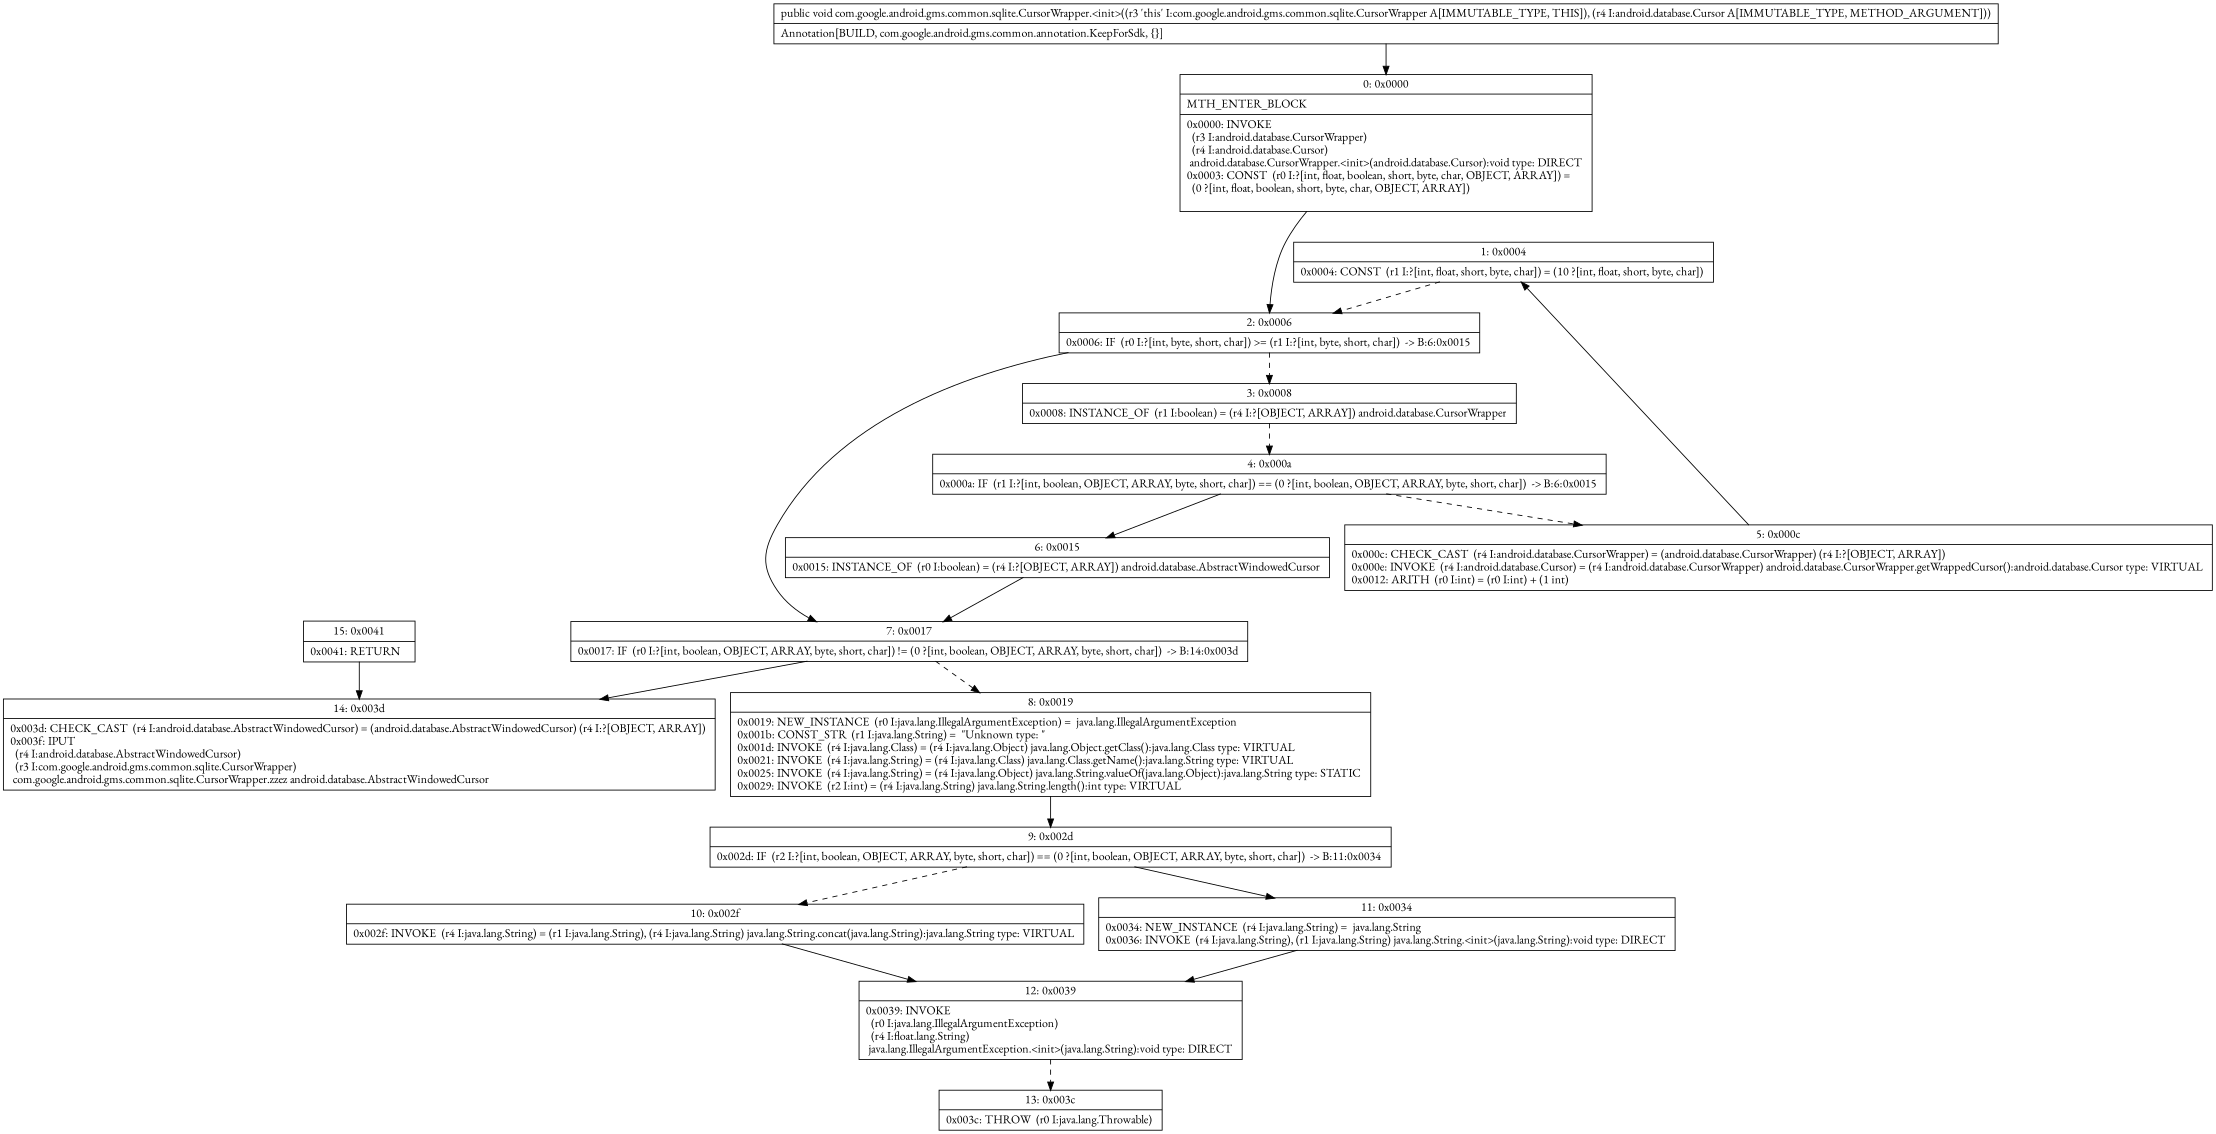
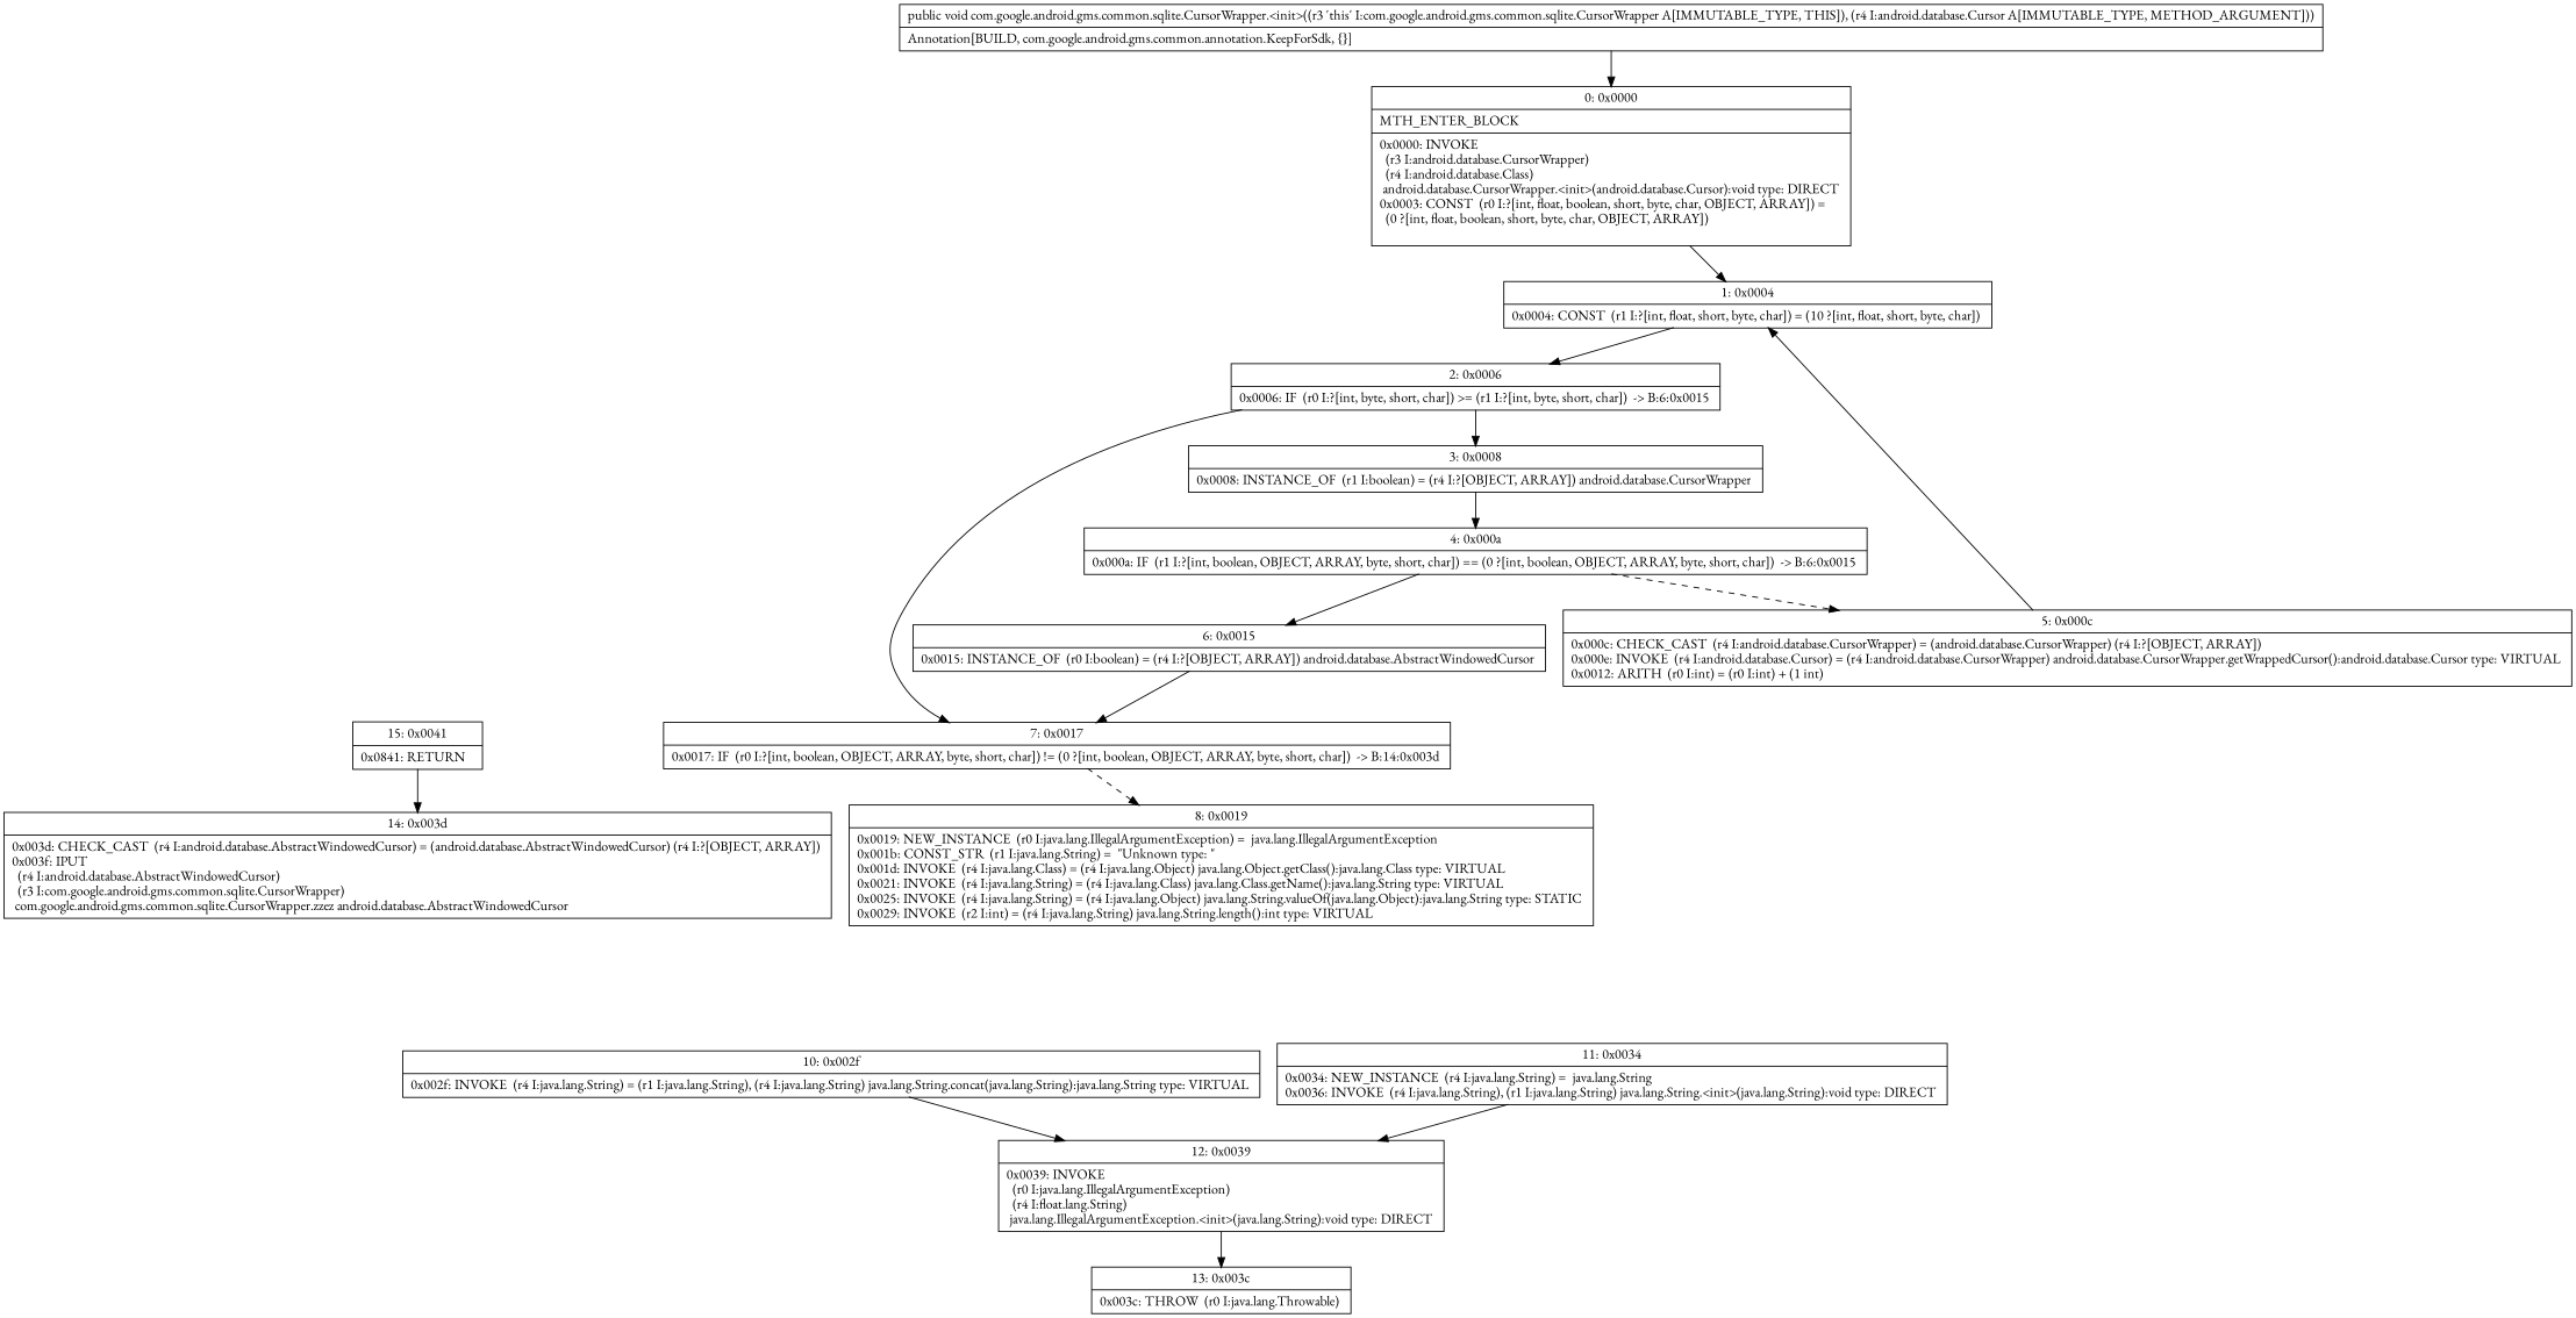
  digraph {
    fontname="EB Garamond"
    node [fontname="EB Garamond" shape=record]
    edge [fontname="EB Garamond"]
-   n1 [label="{0\:\ 0x0000|MTH_ENTER_BLOCK\l|0x0000: INVOKE  \l  (r3 I:android.database.CursorWrapper)\l  (r4 I:android.database.Cursor)\l android.database.CursorWrapper.\<init\>(android.database.Cursor):void type: DIRECT \l0x0003: CONST  (r0 I:?[int, float, boolean, short, byte, char, OBJECT, ARRAY]) = \l  (0 ?[int, float, boolean, short, byte, char, OBJECT, ARRAY])\l \l}"]
+   n1 [label="{0\:\ 0x0000|MTH_ENTER_BLOCK\l|0x0000: INVOKE  \l  (r3 I:android.database.CursorWrapper)\l  (r4 I:android.database.Class)\l android.database.CursorWrapper.\<init\>(android.database.Cursor):void type: DIRECT \l0x0003: CONST  (r0 I:?[int, float, boolean, short, byte, char, OBJECT, ARRAY]) = \l  (0 ?[int, float, boolean, short, byte, char, OBJECT, ARRAY])\l \l}"]
    n2 [label="{1\:\ 0x0004|0x0004: CONST  (r1 I:?[int, float, short, byte, char]) = (10 ?[int, float, short, byte, char]) \l}"]
    n3 [label="{2\:\ 0x0006|0x0006: IF  (r0 I:?[int, byte, short, char]) \>= (r1 I:?[int, byte, short, char])  \-\> B:6:0x0015 \l}"]
    n4 [label="{3\:\ 0x0008|0x0008: INSTANCE_OF  (r1 I:boolean) = (r4 I:?[OBJECT, ARRAY]) android.database.CursorWrapper \l}"]
    n5 [label="{7\:\ 0x0017|0x0017: IF  (r0 I:?[int, boolean, OBJECT, ARRAY, byte, short, char]) != (0 ?[int, boolean, OBJECT, ARRAY, byte, short, char])  \-\> B:14:0x003d \l}"]
    n6 [label="{4\:\ 0x000a|0x000a: IF  (r1 I:?[int, boolean, OBJECT, ARRAY, byte, short, char]) == (0 ?[int, boolean, OBJECT, ARRAY, byte, short, char])  \-\> B:6:0x0015 \l}"]
    n7 [label="{6\:\ 0x0015|0x0015: INSTANCE_OF  (r0 I:boolean) = (r4 I:?[OBJECT, ARRAY]) android.database.AbstractWindowedCursor \l}"]
    n8 [label="{5\:\ 0x000c|0x000c: CHECK_CAST  (r4 I:android.database.CursorWrapper) = (android.database.CursorWrapper) (r4 I:?[OBJECT, ARRAY]) \l0x000e: INVOKE  (r4 I:android.database.Cursor) = (r4 I:android.database.CursorWrapper) android.database.CursorWrapper.getWrappedCursor():android.database.Cursor type: VIRTUAL \l0x0012: ARITH  (r0 I:int) = (r0 I:int) + (1 int) \l}"]
    n9 [label="{8\:\ 0x0019|0x0019: NEW_INSTANCE  (r0 I:java.lang.IllegalArgumentException) =  java.lang.IllegalArgumentException \l0x001b: CONST_STR  (r1 I:java.lang.String) =  \"Unknown type: \" \l0x001d: INVOKE  (r4 I:java.lang.Class) = (r4 I:java.lang.Object) java.lang.Object.getClass():java.lang.Class type: VIRTUAL \l0x0021: INVOKE  (r4 I:java.lang.String) = (r4 I:java.lang.Class) java.lang.Class.getName():java.lang.String type: VIRTUAL \l0x0025: INVOKE  (r4 I:java.lang.String) = (r4 I:java.lang.Object) java.lang.String.valueOf(java.lang.Object):java.lang.String type: STATIC \l0x0029: INVOKE  (r2 I:int) = (r4 I:java.lang.String) java.lang.String.length():int type: VIRTUAL \l}"]
    n10 [label="{14\:\ 0x003d|0x003d: CHECK_CAST  (r4 I:android.database.AbstractWindowedCursor) = (android.database.AbstractWindowedCursor) (r4 I:?[OBJECT, ARRAY]) \l0x003f: IPUT  \l  (r4 I:android.database.AbstractWindowedCursor)\l  (r3 I:com.google.android.gms.common.sqlite.CursorWrapper)\l com.google.android.gms.common.sqlite.CursorWrapper.zzez android.database.AbstractWindowedCursor \l}"]
-   n11 [label="{9\:\ 0x002d|0x002d: IF  (r2 I:?[int, boolean, OBJECT, ARRAY, byte, short, char]) == (0 ?[int, boolean, OBJECT, ARRAY, byte, short, char])  \-\> B:11:0x0034 \l}"]
    n12 [label="{10\:\ 0x002f|0x002f: INVOKE  (r4 I:java.lang.String) = (r1 I:java.lang.String), (r4 I:java.lang.String) java.lang.String.concat(java.lang.String):java.lang.String type: VIRTUAL \l}"]
    n13 [label="{11\:\ 0x0034|0x0034: NEW_INSTANCE  (r4 I:java.lang.String) =  java.lang.String \l0x0036: INVOKE  (r4 I:java.lang.String), (r1 I:java.lang.String) java.lang.String.\<init\>(java.lang.String):void type: DIRECT \l}"]
    n14 [label="{12\:\ 0x0039|0x0039: INVOKE  \l  (r0 I:java.lang.IllegalArgumentException)\l  (r4 I:float.lang.String)\l java.lang.IllegalArgumentException.\<init\>(java.lang.String):void type: DIRECT \l}"]
    n15 [label="{13\:\ 0x003c|0x003c: THROW  (r0 I:java.lang.Throwable) \l}"]
-   n16 [label="{15\:\ 0x0041|0x0041: RETURN   \l}"]
+   n16 [label="{15\:\ 0x0041|0x0841: RETURN   \l}"]
    n17 [label="{public void com.google.android.gms.common.sqlite.CursorWrapper.\<init\>((r3 'this' I:com.google.android.gms.common.sqlite.CursorWrapper A[IMMUTABLE_TYPE, THIS]), (r4 I:android.database.Cursor A[IMMUTABLE_TYPE, METHOD_ARGUMENT]))  | Annotation[BUILD, com.google.android.gms.common.annotation.KeepForSdk, \{\}]\l}"]
-   n1 -> n3
-   n2 -> n3 [style=dashed]
-   n3 -> n4 [style=dashed]
+   n1 -> n2
+   n2 -> n3
+   n3 -> n4 [style=solid]
    n3 -> n5
-   n4 -> n6 [style=dashed]
+   n4 -> n6
    n5 -> n9 [style=dashed]
-   n5 -> n10
    n6 -> n7
    n6 -> n8 [style=dashed]
    n7 -> n5
    n8 -> n2
-   n9 -> n11
-   n11 -> n12 [style=dashed]
-   n11 -> n13
    n12 -> n14
    n13 -> n14
-   n14 -> n15 [style=dashed]
+   n14 -> n15
    n16 -> n10
    n17 -> n1
  }
